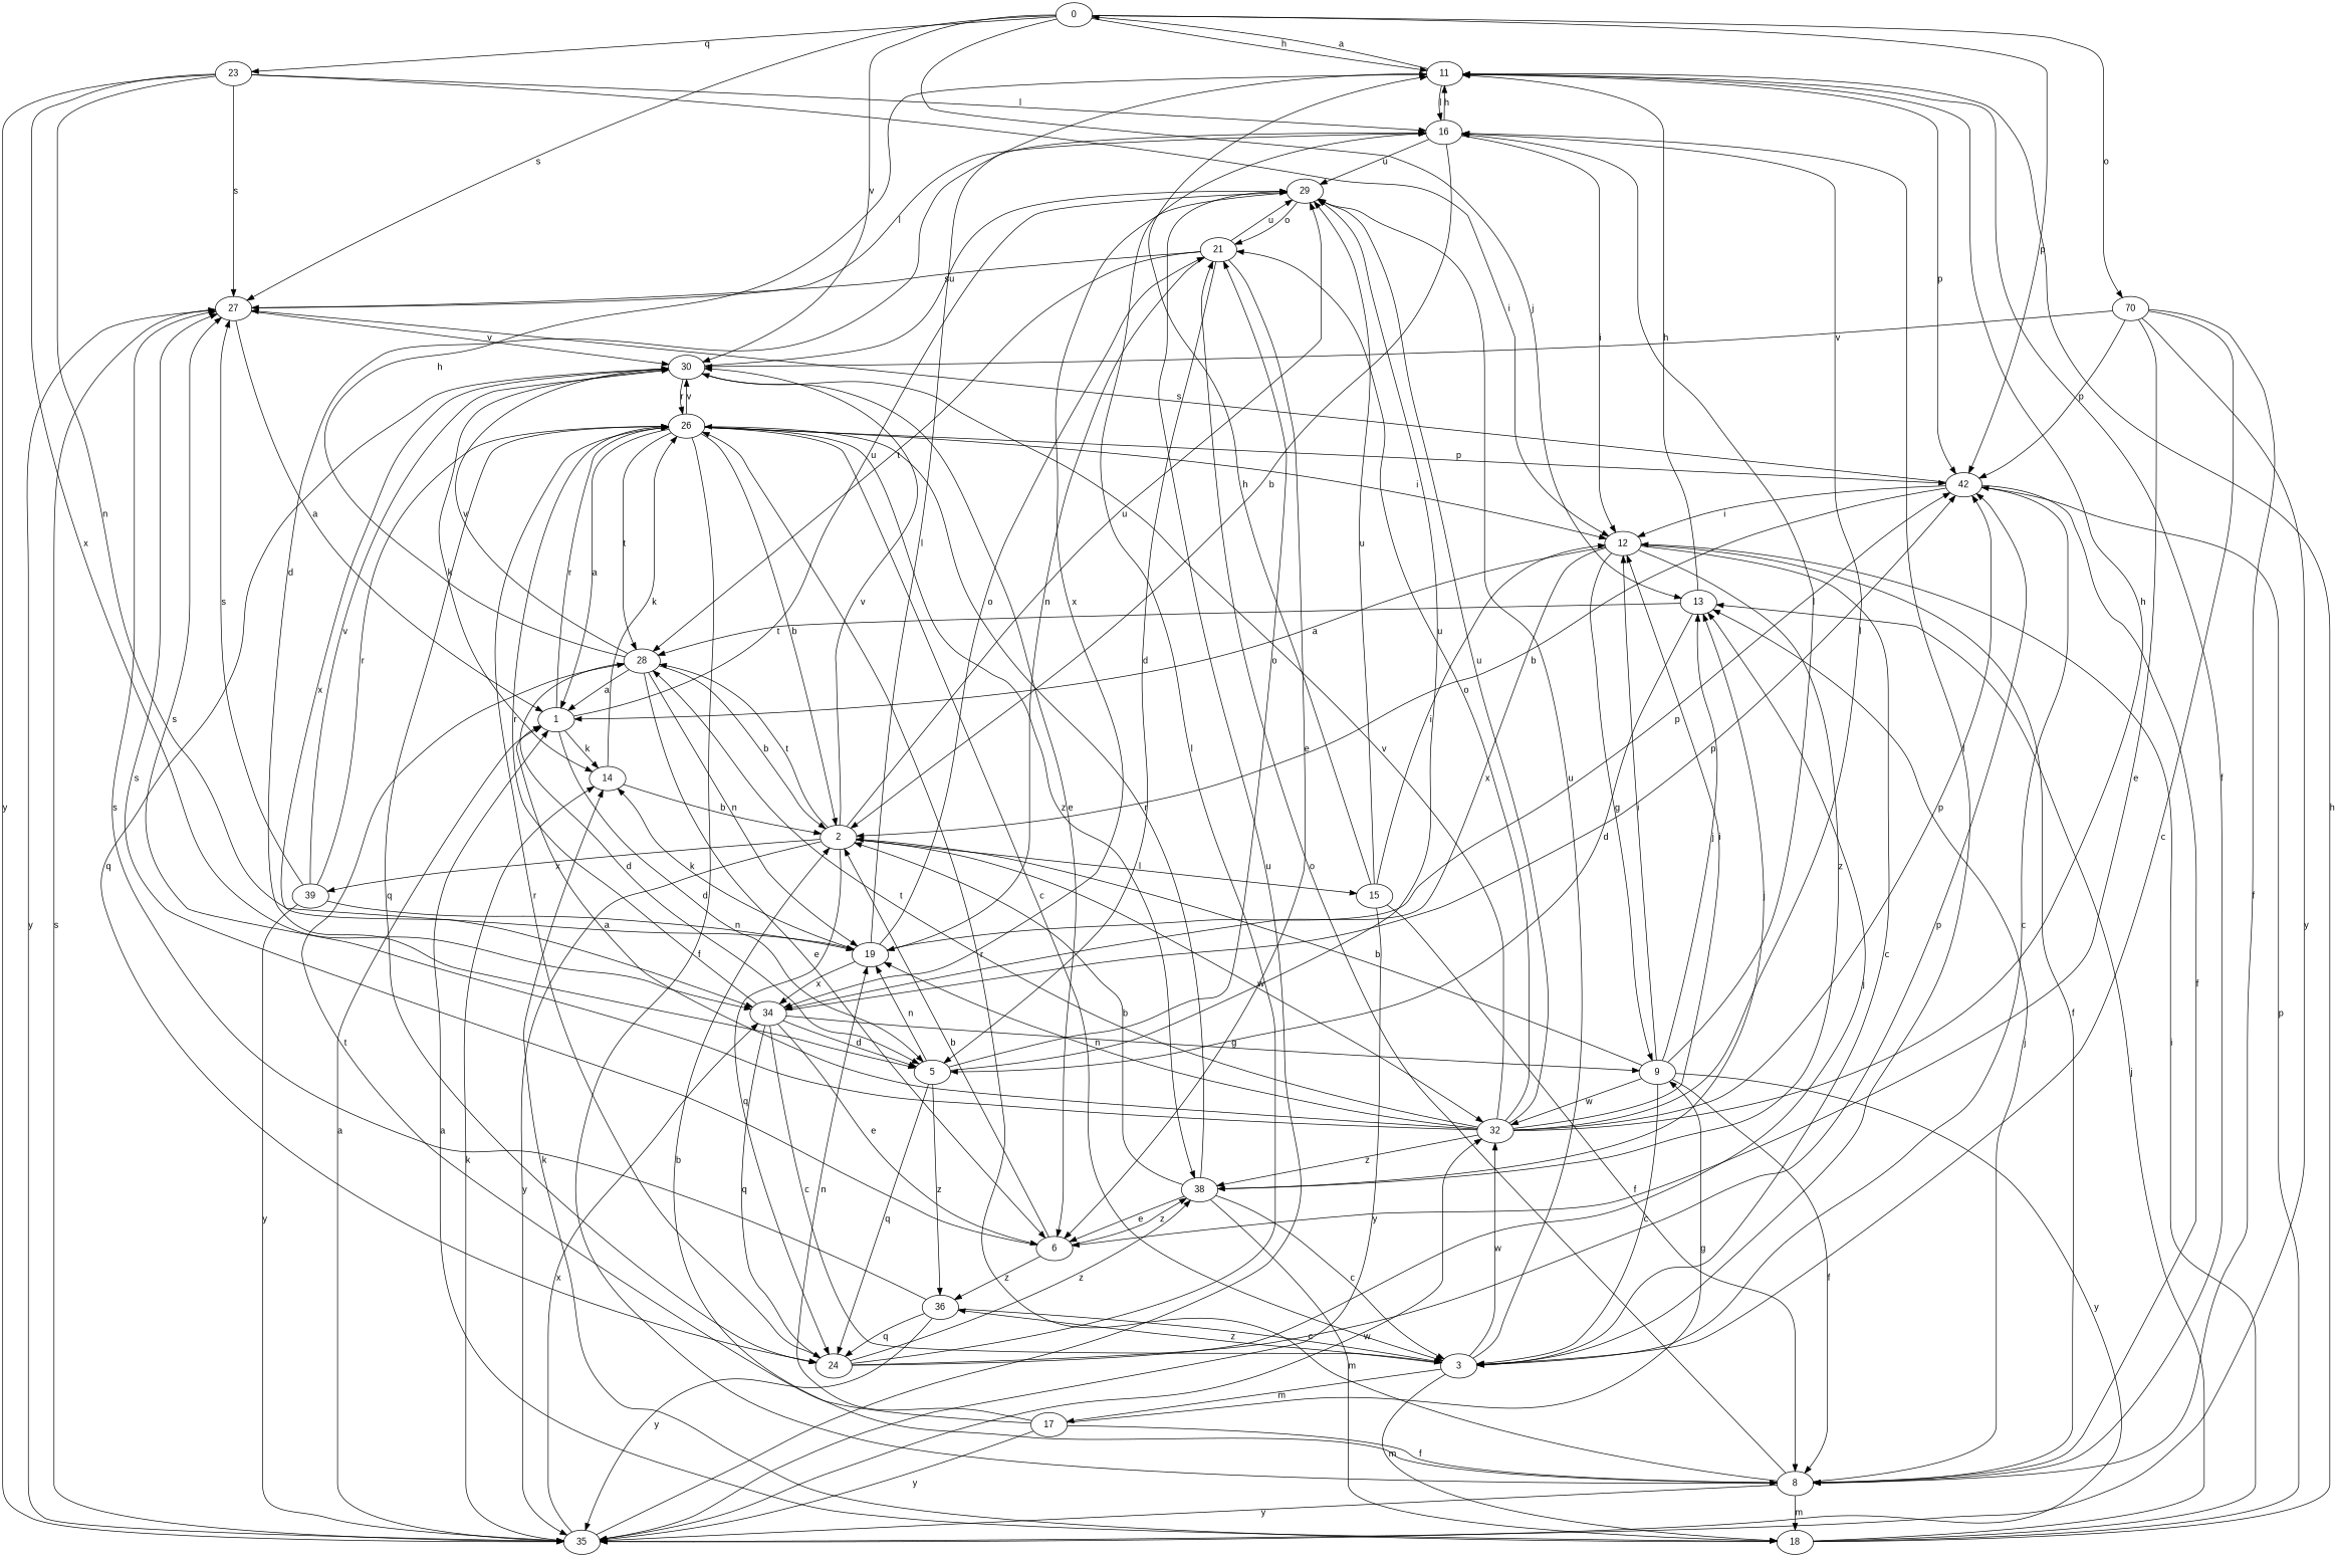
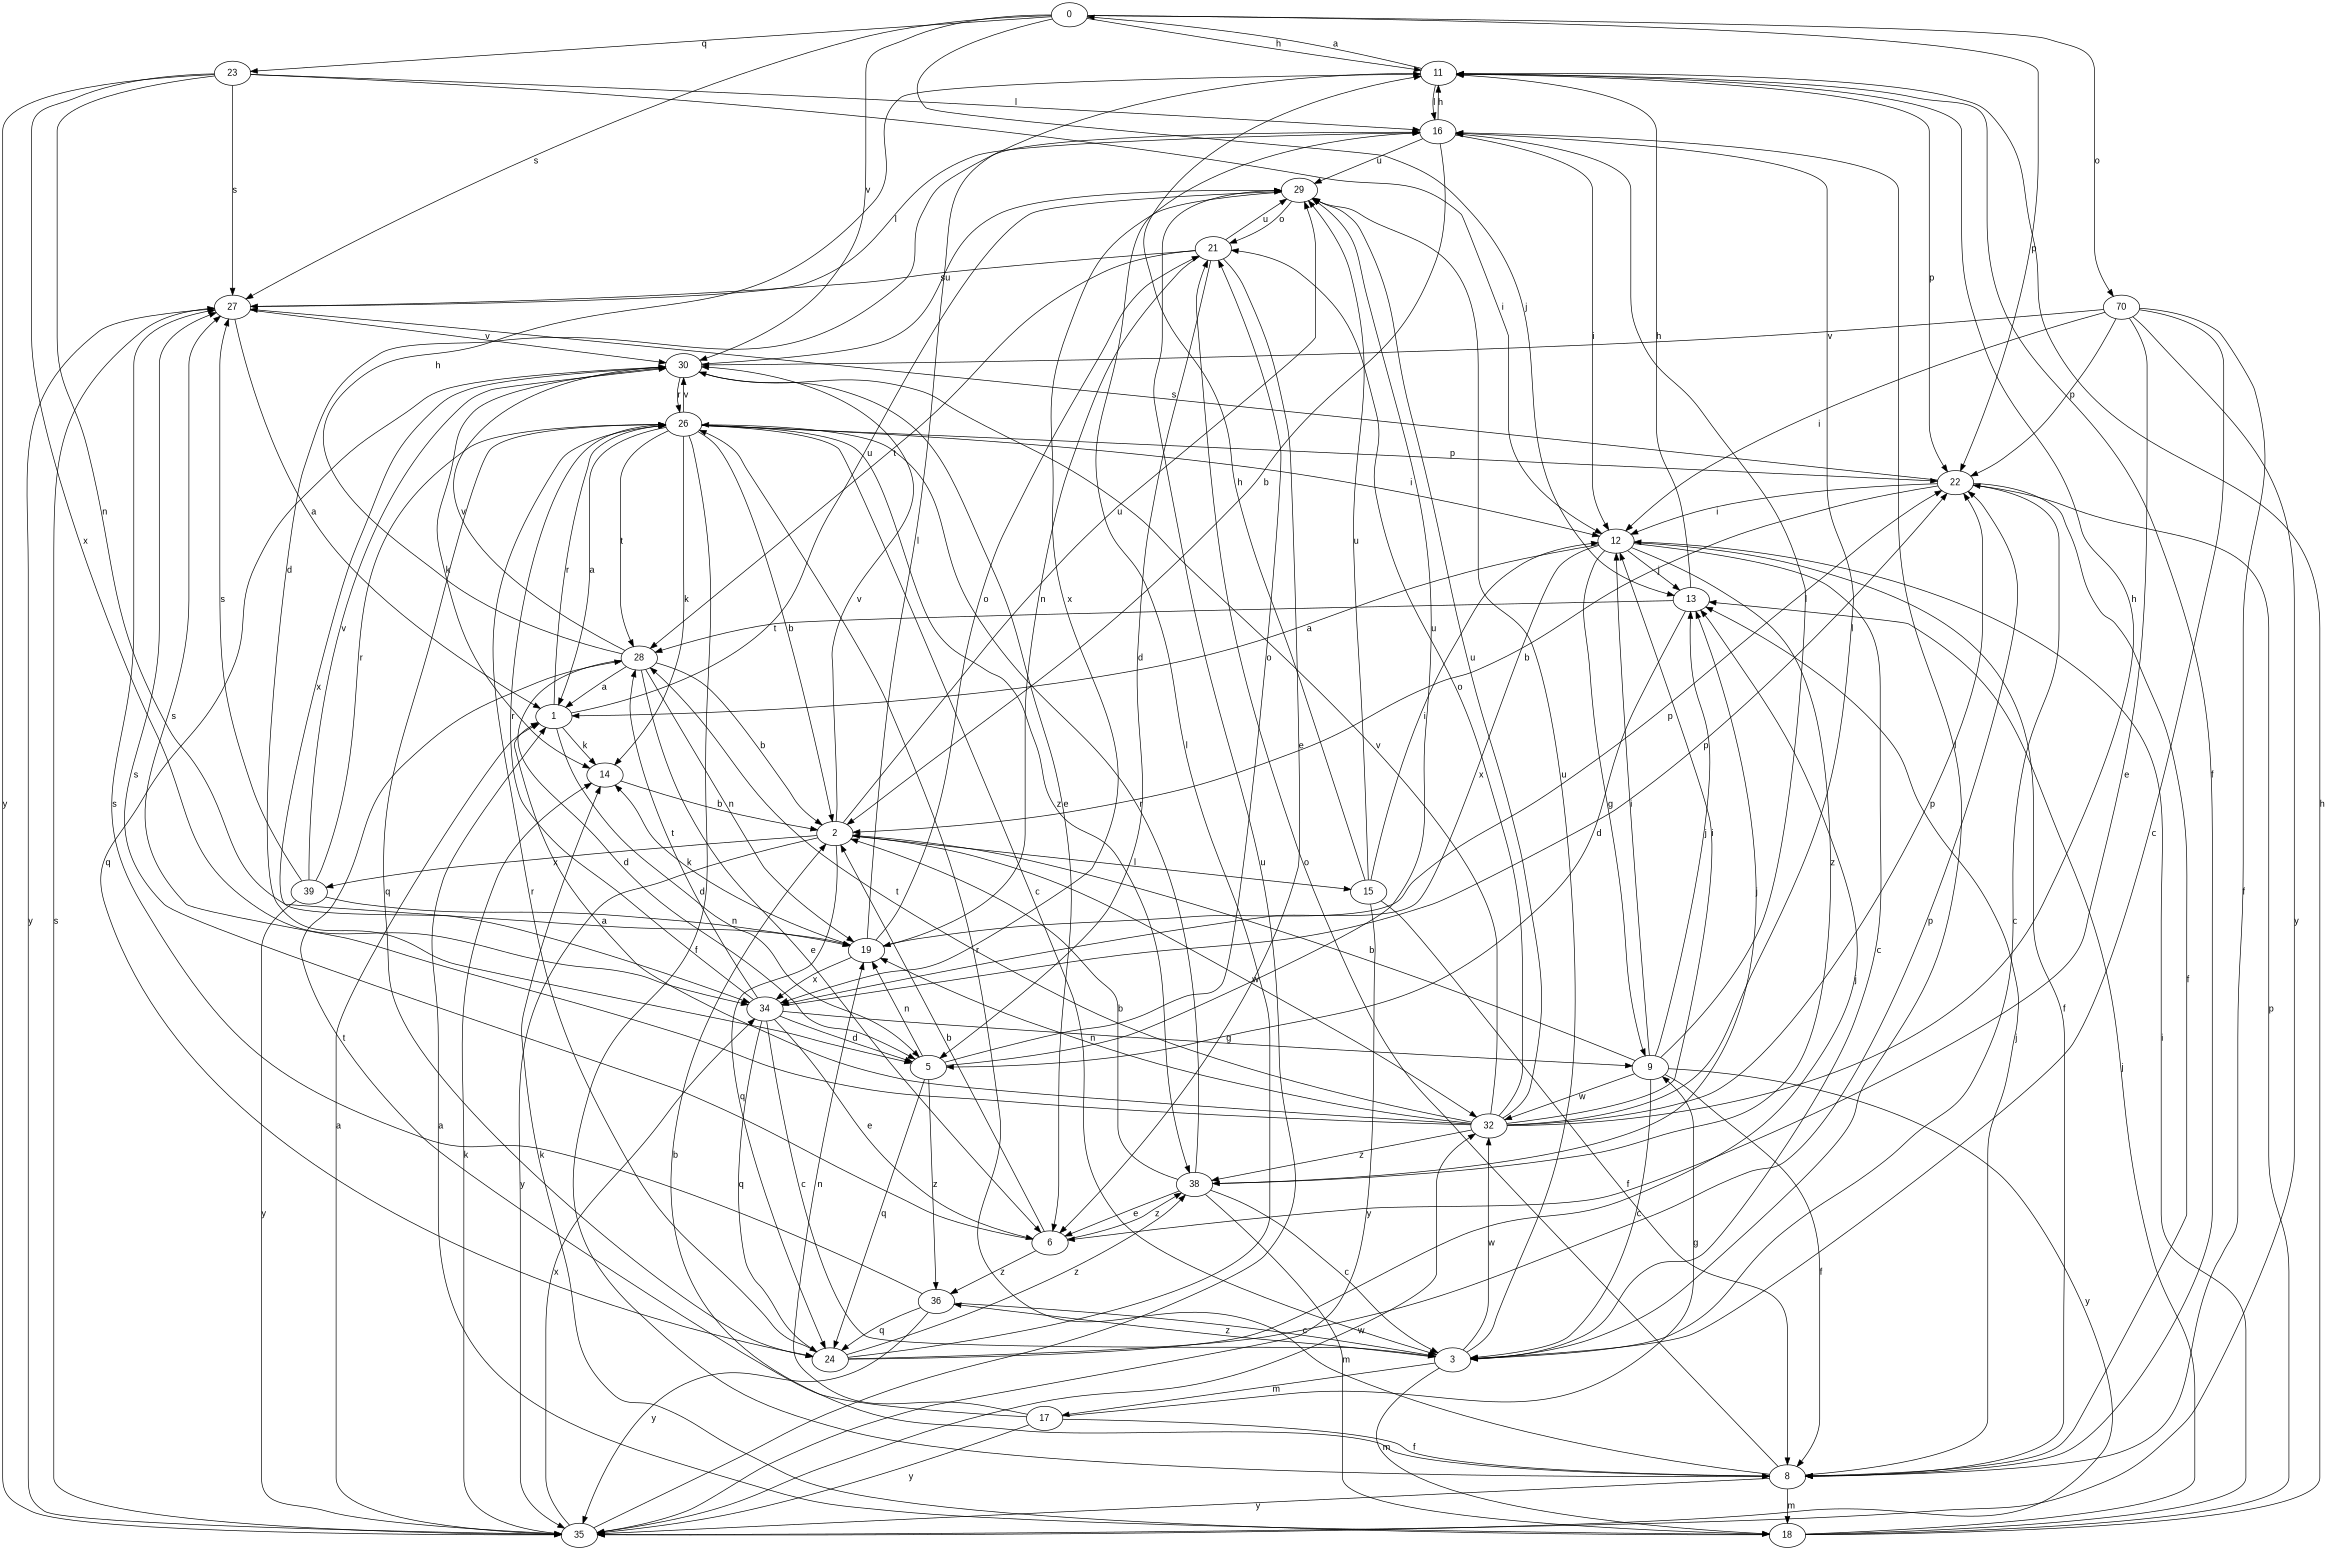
  strict digraph {
    fontname="Liberation Sans"
    node [fontname="Liberation Sans"]
    edge [fontname="Liberation Sans"]
    0
    11
    13
    n4 [label=70]
-   22 [label=42]
+   22
    23
    27
    30
    8
    26
    2
    35
    18
    21
    5
    16
    28
    3
    6
    12
    19
    34
    1
    14
    29
    24
    36
    38
    15
    32
    n31 [label=39]
    17
    9
    0 -> 11 [label=h]
    0 -> 13 [label=j]
    0 -> n4 [label=o]
    0 -> 22 [label=p]
    0 -> 23 [label=q]
    0 -> 27 [label=s]
    0 -> 30 [label=v]
    11 -> 0 [label=a]
    11 -> 22 [label=p]
    11 -> 8 [label=f]
    11 -> 5 [label=d]
    11 -> 16 [label=l]
    13 -> 11 [label=h]
    13 -> 5 [label=d]
    13 -> 28 [label=t]
    n4 -> 22 [label=p]
    n4 -> 30 [label=v]
    n4 -> 8 [label=f]
    n4 -> 35 [label=y]
    n4 -> 3 [label=c]
    n4 -> 6 [label=e]
+   n4 -> 12 [label=i]
    22 -> 27 [label=s]
    22 -> 8 [label=f]
    22 -> 2 [label=b]
    22 -> 3 [label=c]
    22 -> 12 [label=i]
    23 -> 27 [label=s]
    23 -> 35 [label=y]
    23 -> 16 [label=l]
    23 -> 12 [label=i]
    23 -> 19 [label=n]
    23 -> 34 [label=x]
    27 -> 30 [label=v]
    27 -> 35 [label=y]
    27 -> 16 [label=l]
    27 -> 1 [label=a]
    30 -> 26 [label=r]
    30 -> 6 [label=e]
    30 -> 34 [label=x]
    30 -> 14 [label=k]
    30 -> 29 [label=u]
    30 -> 24 [label=q]
    8 -> 13 [label=j]
    8 -> 26 [label=r]
    8 -> 2 [label=b]
    8 -> 35 [label=y]
    8 -> 18 [label=m]
    8 -> 21 [label=o]
    26 -> 22 [label=p]
    26 -> 30 [label=v]
    26 -> 8 [label=f]
    26 -> 2 [label=b]
    26 -> 28 [label=t]
    26 -> 3 [label=c]
    26 -> 12 [label=i]
    26 -> 1 [label=a]
-   14 -> 26 [label=k]
+   26 -> 14 [label=k]
    26 -> 24 [label=q]
    26 -> 38 [label=z]
    2 -> 30 [label=v]
    2 -> 35 [label=y]
-   2 -> 28 [label=t]
+   34 -> 28 [label=t]
    2 -> 29 [label=u]
    2 -> 24 [label=q]
    2 -> 15 [label=l]
    2 -> 32 [label=w]
    2 -> n31 [label=x]
    35 -> 27 [label=s]
    35 -> 34 [label=x]
    35 -> 1 [label=a]
    35 -> 14 [label=k]
    35 -> 29 [label=u]
    35 -> 32 [label=w]
    18 -> 11 [label=h]
    18 -> 13 [label=j]
    18 -> 22 [label=p]
    18 -> 12 [label=i]
    18 -> 1 [label=a]
    18 -> 14 [label=k]
    21 -> 27 [label=s]
    21 -> 5 [label=d]
    21 -> 28 [label=t]
    21 -> 6 [label=e]
    21 -> 19 [label=n]
    21 -> 29 [label=u]
    5 -> 21 [label=o]
    5 -> 19 [label=n]
    5 -> 29 [label=u]
    5 -> 24 [label=q]
    5 -> 36 [label=z]
    16 -> 11 [label=h]
    16 -> 2 [label=b]
    16 -> 12 [label=i]
    16 -> 29 [label=u]
    28 -> 11 [label=h]
    28 -> 30 [label=v]
    28 -> 2 [label=b]
    28 -> 5 [label=d]
    28 -> 6 [label=e]
    28 -> 19 [label=n]
    28 -> 1 [label=a]
    3 -> 18 [label=m]
    3 -> 16 [label=l]
    3 -> 29 [label=u]
    3 -> 36 [label=z]
    3 -> 32 [label=w]
    3 -> 17 [label=m]
    6 -> 27 [label=s]
    6 -> 2 [label=b]
    6 -> 36 [label=z]
    6 -> 38 [label=z]
+   12 -> 13 [label=j]
    12 -> 8 [label=f]
    12 -> 3 [label=c]
    12 -> 34 [label=x]
    12 -> 1 [label=a]
    12 -> 38 [label=z]
    12 -> 9 [label=g]
    19 -> 22 [label=p]
    19 -> 21 [label=o]
    19 -> 16 [label=l]
    19 -> 34 [label=x]
    19 -> 14 [label=k]
    34 -> 22 [label=p]
    34 -> 26 [label=r]
    34 -> 5 [label=d]
    34 -> 3 [label=c]
    34 -> 6 [label=e]
    34 -> 24 [label=q]
    34 -> 9 [label=g]
    1 -> 26 [label=r]
    1 -> 5 [label=d]
    1 -> 14 [label=k]
    1 -> 29 [label=u]
    14 -> 2 [label=b]
    29 -> 21 [label=o]
    29 -> 34 [label=x]
    24 -> 13 [label=j]
    24 -> 22 [label=p]
    24 -> 26 [label=r]
    24 -> 16 [label=l]
    24 -> 38 [label=z]
    36 -> 27 [label=s]
    36 -> 35 [label=y]
    36 -> 3 [label=c]
    36 -> 24 [label=q]
    38 -> 13 [label=j]
    38 -> 26 [label=r]
    38 -> 2 [label=b]
    38 -> 18 [label=m]
    38 -> 3 [label=c]
    38 -> 6 [label=e]
    15 -> 11 [label=h]
    15 -> 8 [label=f]
    15 -> 35 [label=y]
    15 -> 12 [label=i]
    15 -> 29 [label=u]
    32 -> 11 [label=h]
    32 -> 22 [label=p]
    32 -> 27 [label=s]
    32 -> 30 [label=v]
    32 -> 21 [label=o]
    32 -> 16 [label=l]
    32 -> 28 [label=t]
    32 -> 12 [label=i]
    32 -> 19 [label=n]
    32 -> 1 [label=a]
    32 -> 29 [label=u]
    32 -> 38 [label=z]
    n31 -> 27 [label=s]
    n31 -> 30 [label=v]
    n31 -> 26 [label=r]
    n31 -> 35 [label=y]
    n31 -> 19 [label=n]
    17 -> 8 [label=f]
    17 -> 35 [label=y]
    17 -> 28 [label=t]
    17 -> 19 [label=n]
    17 -> 9 [label=g]
    9 -> 13 [label=j]
    9 -> 8 [label=f]
    9 -> 2 [label=b]
    9 -> 35 [label=y]
    9 -> 16 [label=l]
    9 -> 3 [label=c]
    9 -> 12 [label=i]
    9 -> 32 [label=w]
  }
